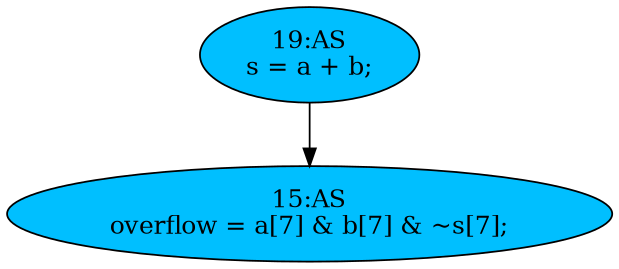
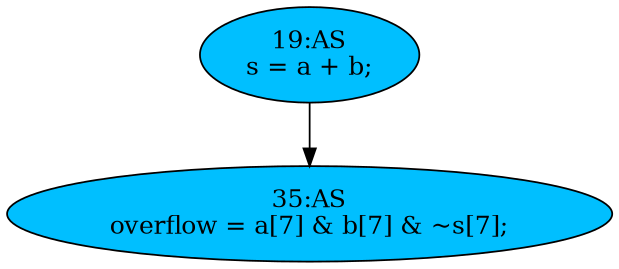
  strict digraph {
    node [fillcolor=deepskyblue statements="[]" style=filled typ=Assign]
    n1 [ast="<pyverilog.vparser.ast.Assign object at 0x7f913ddce590>" def_var="['s']" label="19:AS\ns = a + b;" use_var="['a', 'b']"]
-   n2 [ast="<pyverilog.vparser.ast.Assign object at 0x7f913e0638d0>" def_var="['overflow']" label="15:AS\noverflow = a[7] & b[7] & ~s[7];" use_var="['a', 'b', 's']"]
+   n2 [ast="<pyverilog.vparser.ast.Assign object at 0x7f913e0638d0>" def_var="['overflow']" label="35:AS\noverflow = a[7] & b[7] & ~s[7];" use_var="['a', 'b', 's']"]
    n1 -> n2
  }
